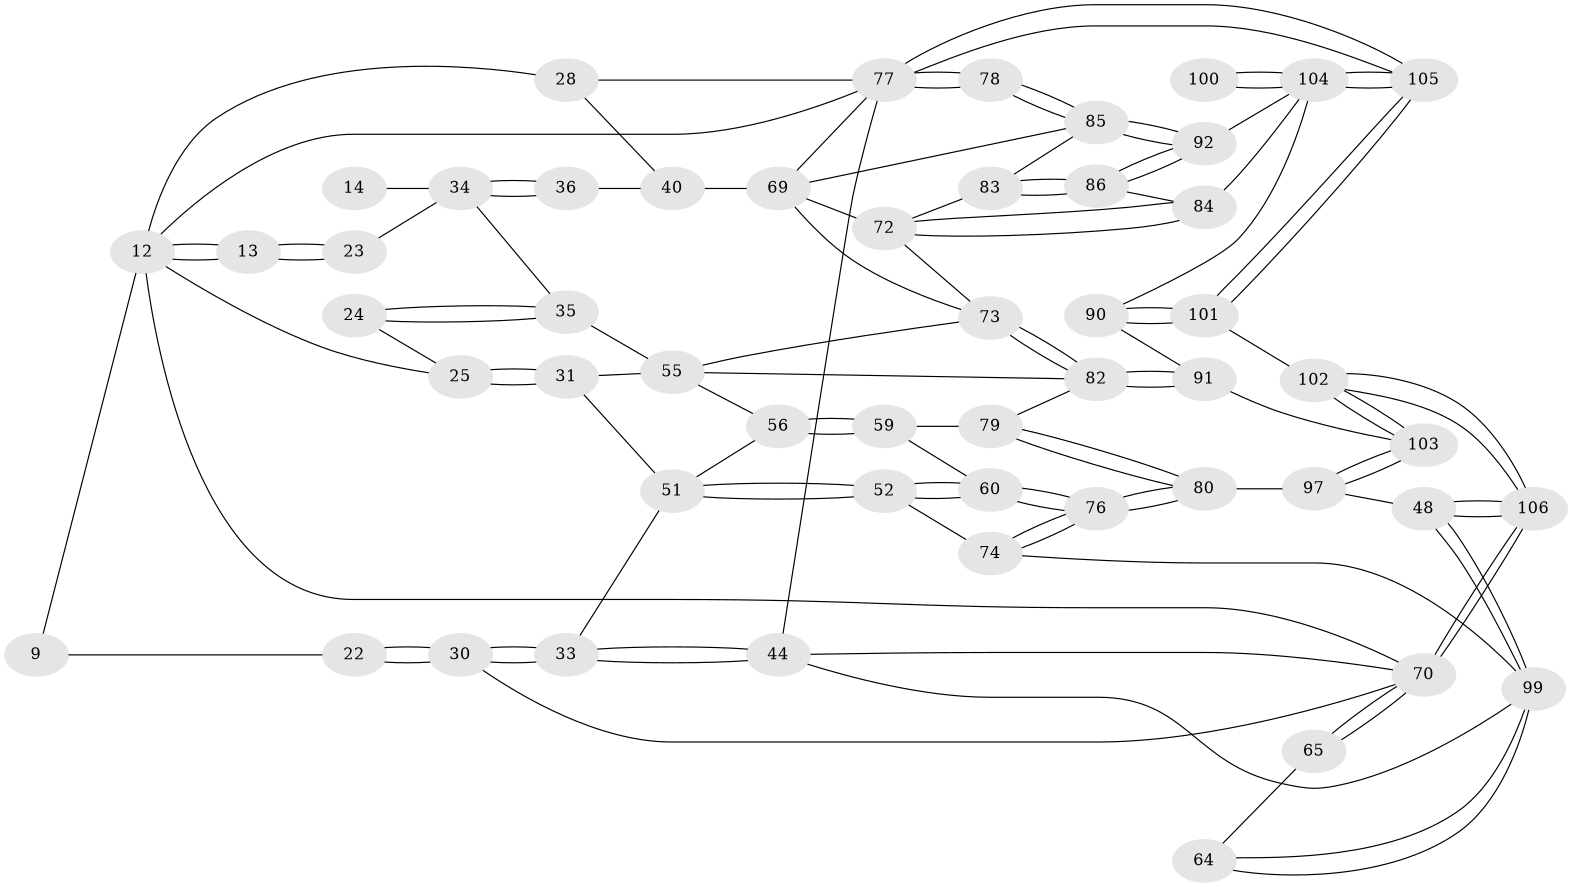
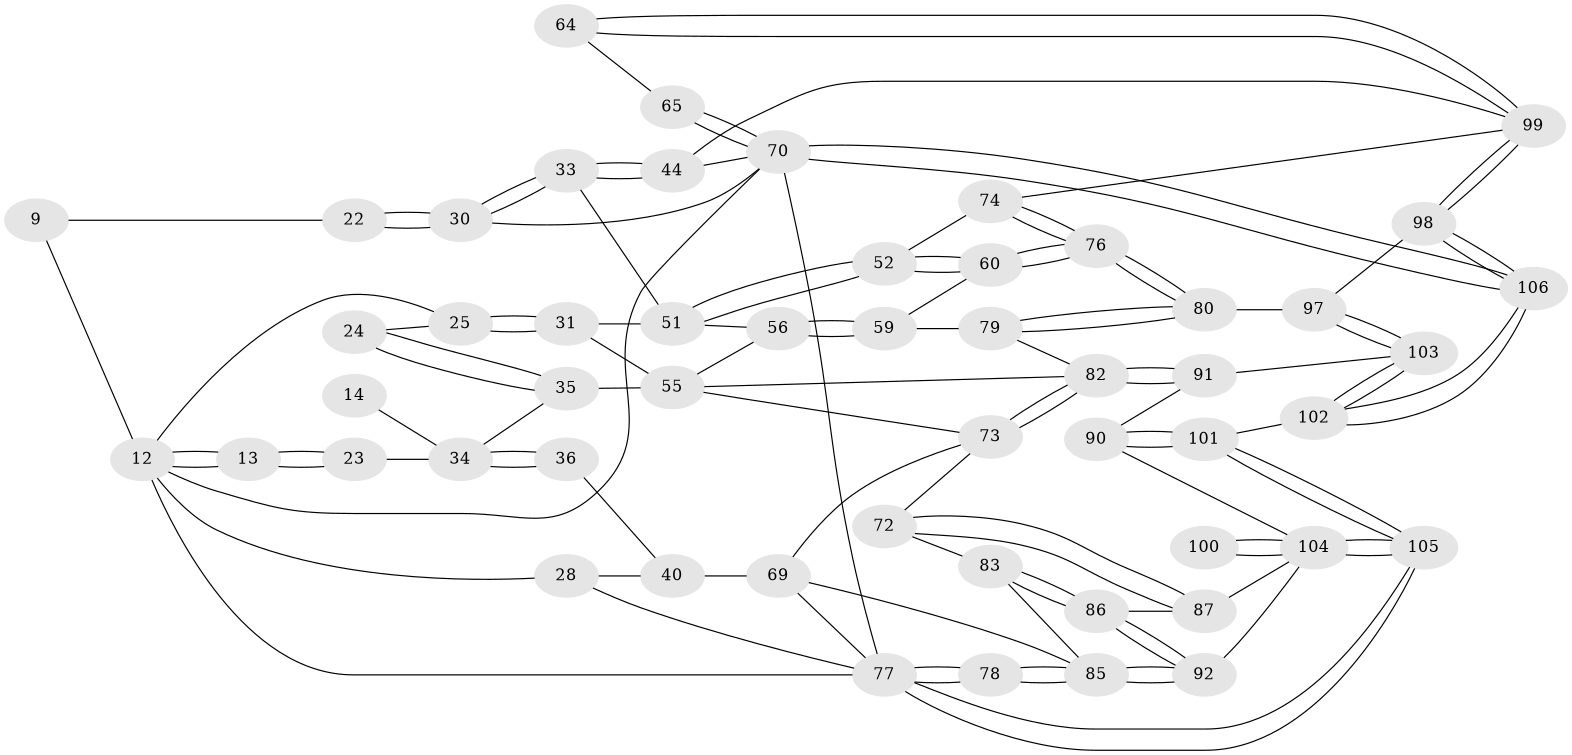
  graph {
    rankdir=LR
    node [color=gray90 style=filled]
    12 [super="+11+8+10"]
    9
    22 [super="+6"]
    13
    25
    28 [super="+27+21"]
    70 [super="+2+45"]
    77 [super="+19+68"]
    30 [super="+4"]
    23
    31
    40 [super="+37+29+39"]
    106
    78
    105
    34 [super="+26+18"]
    14
    35
    36 [super="+17"]
    33
    24
    55 [super="+49"]
    51 [super="+32"]
    69 [super="+66"]
    44
    52
    56
    73 [super="+57+47"]
    82 [super="+81+61"]
    99 [super="+75+63"]
    72 [super="+71"]
    85 [super="+84"]
    60
    74 [super="+53"]
    59
    76
    91
    79 [super="+62"]
    80
    64
    65
    83
-   87 [label=84]
+   87
    92
    86
    104 [super="+95+96+89"]
    97 [super="+94"]
    103 [super="+93"]
-   98 [label=48]
+   98
    90
    101
    102
    100
    12 -- 13
    12 -- 13
    12 -- 25
    12 -- 28
    12 -- 70
    12 -- 77
    9 -- 12
    9 -- 22 [weight=2]
    22 -- 30 [weight=2]
    22 -- 30
    13 -- 23
    13 -- 23
    25 -- 31
    25 -- 31
    28 -- 77 [weight=2]
    28 -- 40 [weight=3]
-   44 -- 77 [weight=2]
+   70 -- 77 [weight=2]
    70 -- 106
    70 -- 106
    77 -- 78 [weight=2]
    77 -- 78
    77 -- 105
    77 -- 105
    30 -- 70
    30 -- 33
    30 -- 33
    23 -- 34
    31 -- 55
    31 -- 51
    40 -- 69 [weight=2]
    78 -- 85
    78 -- 85
    34 -- 35
    34 -- 36 [weight=2]
    34 -- 36
    14 -- 34
    35 -- 55
    36 -- 40 [weight=2]
    33 -- 51
    33 -- 44
    33 -- 44
    24 -- 25
    24 -- 35
    24 -- 35
    55 -- 56
    55 -- 73
    55 -- 82
    51 -- 52
    51 -- 52
    51 -- 56
    69 -- 77 [weight=2]
    69 -- 73
-   69 -- 72
    69 -- 85
    44 -- 70
    44 -- 99
    52 -- 60
    52 -- 60
    52 -- 74
    56 -- 59
    56 -- 59
    73 -- 82 [weight=2]
    73 -- 82
    82 -- 91
    82 -- 91
    72 -- 73 [weight=2]
    72 -- 83
    72 -- 87
    72 -- 87
    85 -- 92
    85 -- 92
    60 -- 76
    60 -- 76
    74 -- 99 [weight=2]
    74 -- 76
    74 -- 76
    59 -- 60
    59 -- 79
    76 -- 80
    76 -- 80
    91 -- 103
    79 -- 82 [weight=2]
    79 -- 80
    79 -- 80
    80 -- 97
    64 -- 99 [weight=2]
    64 -- 99
    64 -- 65
    65 -- 70 [weight=2]
    65 -- 70
    83 -- 85
    83 -- 86
    83 -- 86
    87 -- 104
    92 -- 104
    86 -- 87
    86 -- 92
    86 -- 92
    104 -- 105
    104 -- 105
    97 -- 103 [weight=2]
    97 -- 103
    97 -- 98
    98 -- 106
    98 -- 106
    98 -- 99
    98 -- 99
    90 -- 91
    90 -- 104
    90 -- 101
    90 -- 101
    101 -- 105
    101 -- 105
    101 -- 102
    102 -- 106
    102 -- 106
    102 -- 103
    102 -- 103
    100 -- 104 [weight=3]
    100 -- 104
  }
